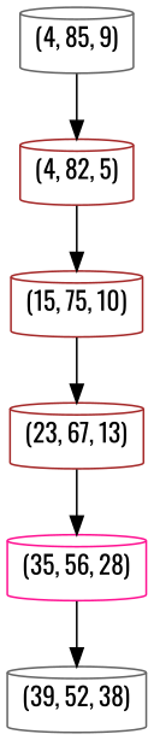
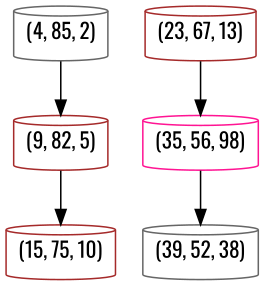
  digraph {
    fontname=Oswald
    node [color=brown fontname=Oswald shape=cylinder]
    edge [fontname=Oswald]
-   "(4, 85, 2)" [color=gray40 label="(4, 85, 9)"]
-   "(9, 82, 5)" [label="(4, 82, 5)"]
+   "(4, 85, 2)" [color=gray40]
+   "(9, 82, 5)"
    "(15, 75, 10)"
    n4 [label="(23, 67, 13)"]
-   "(35, 56, 28)" [color=deeppink]
+   "(35, 56, 28)" [color=deeppink label="(35, 56, 98)"]
    n6 [color=gray40 label="(39, 52, 38)"]
    "(4, 85, 2)" -> "(9, 82, 5)"
    "(9, 82, 5)" -> "(15, 75, 10)"
-   "(15, 75, 10)" -> n4
    n4 -> "(35, 56, 28)"
    "(35, 56, 28)" -> n6
  }
